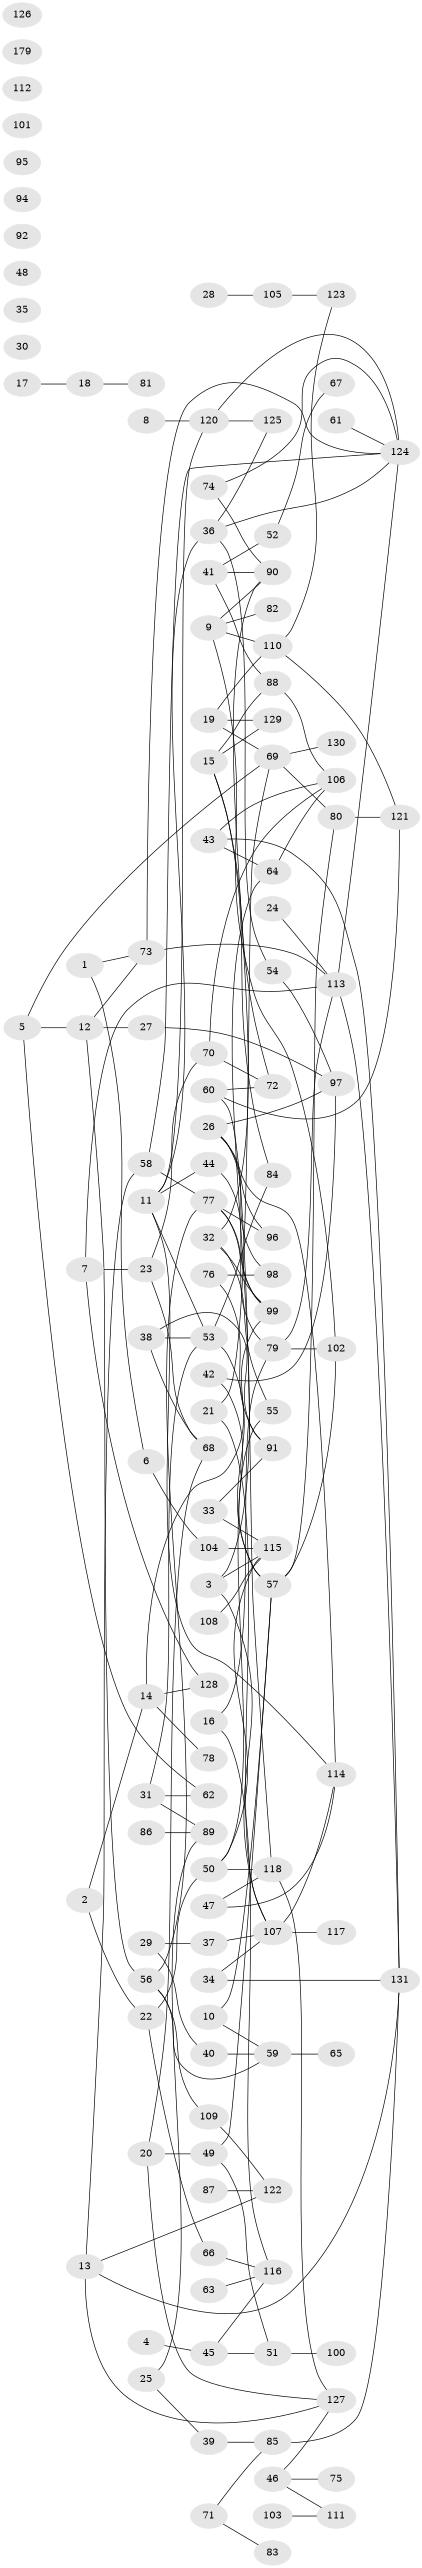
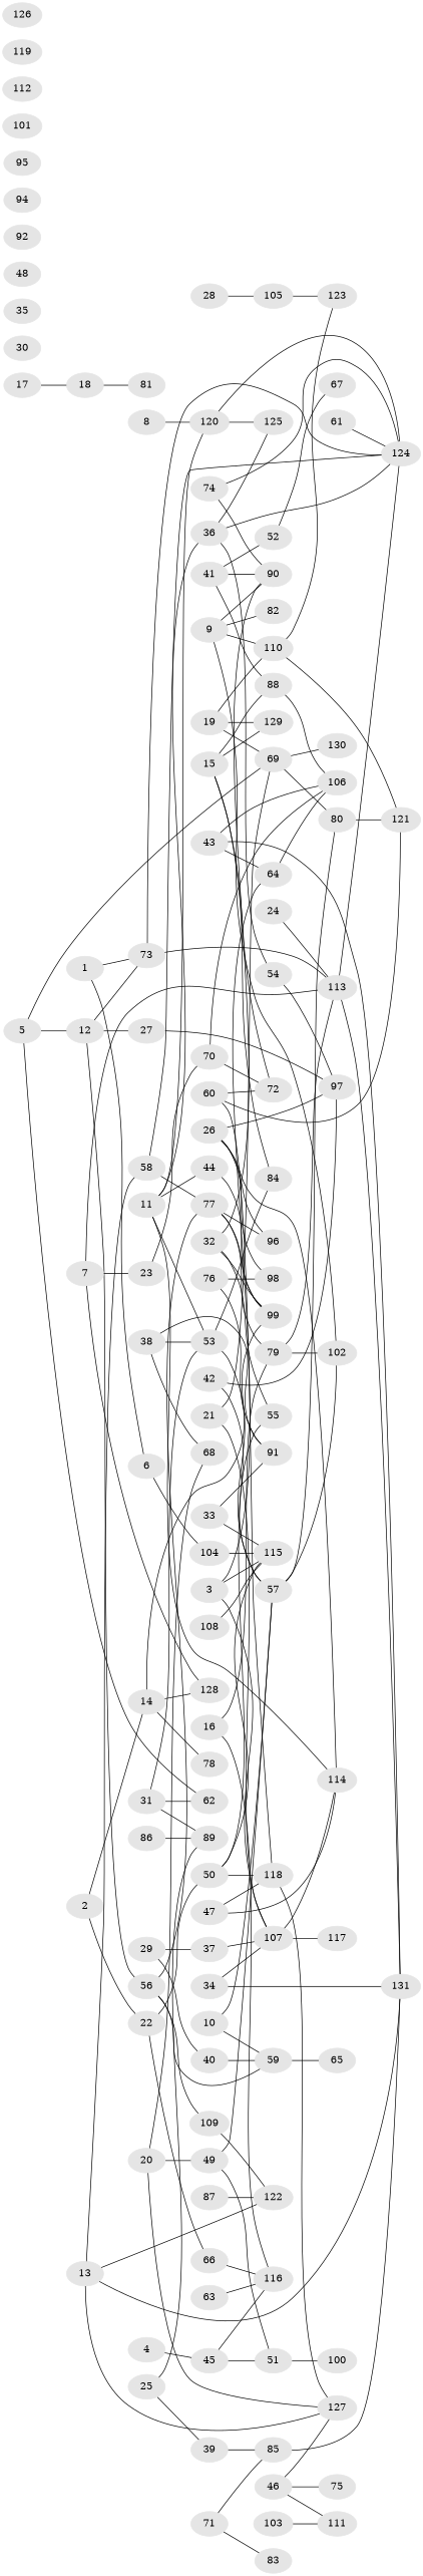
  graph {
    rankdir=LR
    node [color=gray90 style=filled]
    1
    6
    73
    104
    113
    124
    2
    14
    22
    128
    78
    99
    50
    66
    3
    64
    107
    115
    106
    114
    117
    4
    45
    116
    51
    5
    12
    62
    69
    27
    56
    80
    130
    7
    23
    68
    70
    131
    8
    120
    125
    9
    82
    90
    102
    110
    121
    123
    10
    57
    59
    65
    11
    36
    44
    53
    54
    84
    97
    77
    109
    13
    58
    122
    127
    15
    72
    88
    129
    79
    16
    17
    18
    81
    19
    20
    49
    21
    55
    118
    24
    25
    39
    89
    85
    26
    96
    98
    28
    105
    29
    37
    40
    30
    31
    32
    33
    91
    34
    35
    38
    41
    52
    67
    42
    43
    100
    46
    75
    111
    47
    48
    60
    61
    63
    71
    83
    74
    76
    86
    87
    92
    94
    95
    101
    103
    108
    112
-   119 [label=179]
+   119
    126
    1 -- 6
    1 -- 73
    6 -- 104
    73 -- 113
    73 -- 124
    104 -- 115
    113 -- 124
    113 -- 131
    2 -- 14
    2 -- 22
    14 -- 128
    14 -- 78
    14 -- 99
    22 -- 50
    22 -- 66
    50 -- 115
    50 -- 55
    50 -- 118
    66 -- 116
    3 -- 64
    3 -- 107
    3 -- 115
    64 -- 106
    107 -- 114
    107 -- 117
    4 -- 45
    45 -- 116
    45 -- 51
    51 -- 100
    5 -- 12
    5 -- 62
    5 -- 69
    12 -- 73
    12 -- 27
    12 -- 56
    69 -- 80
    69 -- 130
    27 -- 97
    56 -- 59
    56 -- 77
    56 -- 109
    80 -- 121
    7 -- 113
    7 -- 128
    7 -- 23
-   23 -- 68
    23 -- 70
    70 -- 106
    70 -- 72
    8 -- 120
    120 -- 124
    120 -- 125
    9 -- 82
    9 -- 90
    9 -- 102
    9 -- 110
    110 -- 121
    110 -- 123
    10 -- 57
    10 -- 59
    57 -- 80
    57 -- 102
    59 -- 65
    11 -- 114
    11 -- 120
    11 -- 36
    11 -- 44
    11 -- 53
    36 -- 124
    36 -- 125
    36 -- 54
    44 -- 99
    53 -- 57
    53 -- 84
    54 -- 97
    77 -- 99
    77 -- 79
    77 -- 96
    109 -- 122
    13 -- 131
    13 -- 58
    13 -- 122
    13 -- 127
    58 -- 124
    58 -- 77
    15 -- 84
    15 -- 72
    15 -- 88
    15 -- 129
    88 -- 106
    79 -- 113
    79 -- 102
    16 -- 116
    16 -- 79
    17 -- 18
    18 -- 81
    19 -- 69
    19 -- 110
    19 -- 129
    20 -- 68
    20 -- 127
    20 -- 49
    49 -- 51
    49 -- 57
    21 -- 107
    21 -- 69
    118 -- 127
    24 -- 113
    25 -- 39
    25 -- 89
    39 -- 85
    85 -- 131
    26 -- 114
    26 -- 97
    26 -- 96
    26 -- 98
    28 -- 105
    105 -- 123
    29 -- 37
    29 -- 40
    37 -- 107
    40 -- 59
    31 -- 62
    31 -- 53
    31 -- 89
    32 -- 99
    32 -- 90
    32 -- 55
    33 -- 115
    33 -- 91
    34 -- 107
    34 -- 131
    38 -- 68
    38 -- 53
    38 -- 91
    41 -- 90
    41 -- 88
    41 -- 52
    52 -- 67
    42 -- 57
    42 -- 97
    43 -- 64
    43 -- 106
    43 -- 131
    46 -- 127
    46 -- 75
    46 -- 111
    47 -- 114
    47 -- 118
    60 -- 121
    60 -- 72
    60 -- 118
    61 -- 124
    63 -- 116
    71 -- 85
    71 -- 83
    74 -- 124
    74 -- 90
    76 -- 98
    76 -- 91
    86 -- 89
    87 -- 122
    103 -- 111
    108 -- 115
  }
